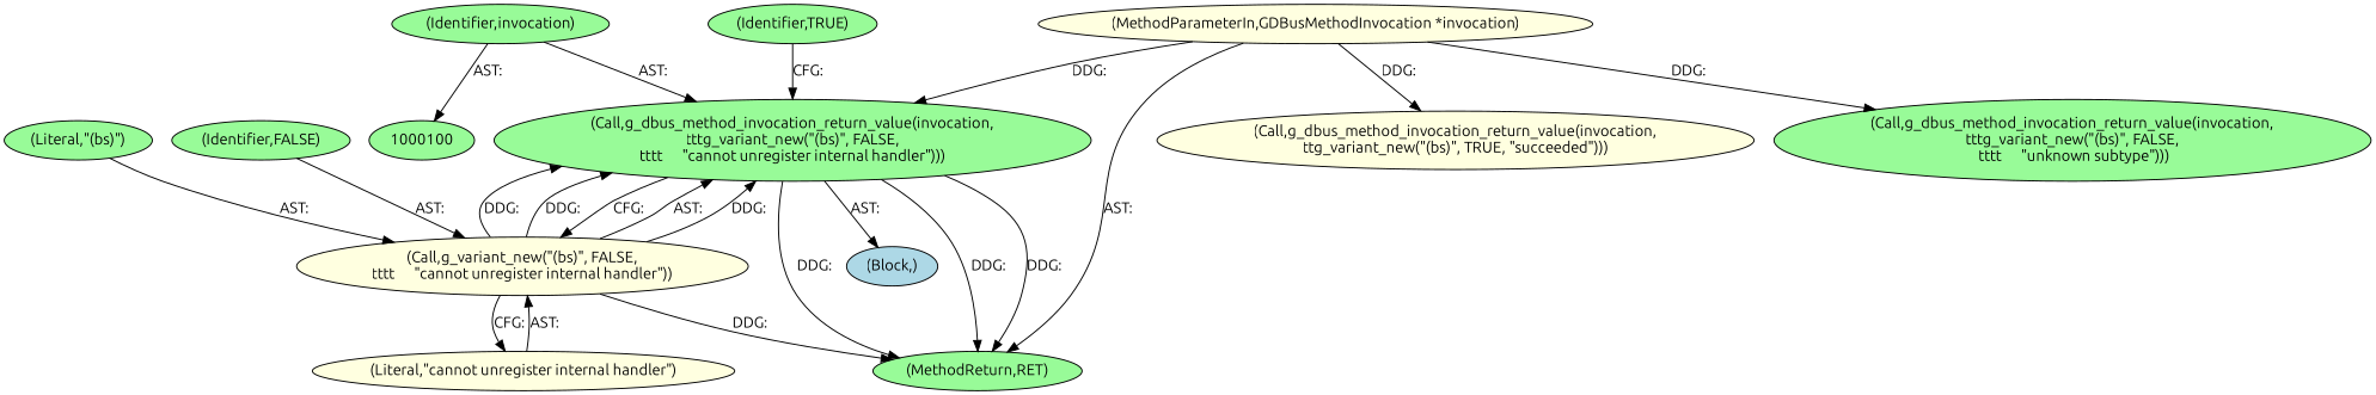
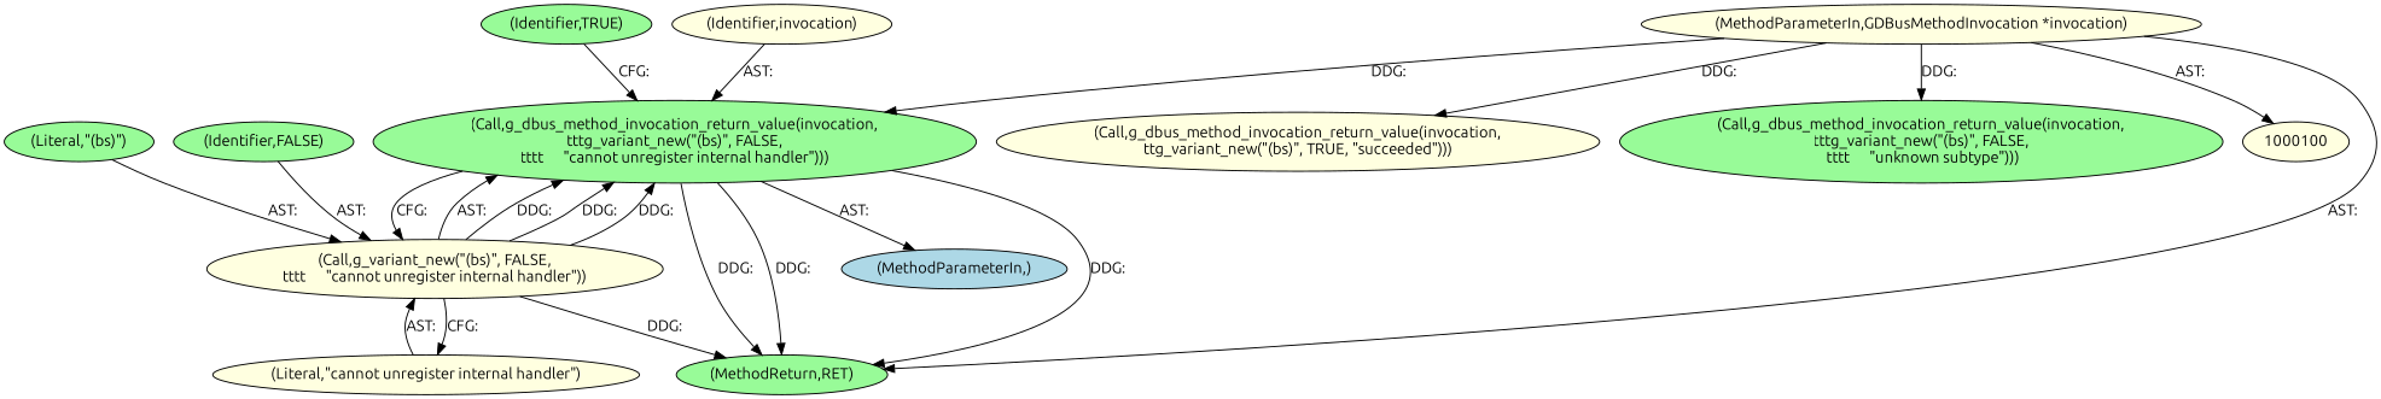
  digraph {
    fontname=Ubuntu
    node [fillcolor=palegreen fontname=Ubuntu style=filled]
    edge [fontname=Ubuntu]
    n1 [label="(Call,g_dbus_method_invocation_return_value(invocation,\n\t\t\tg_variant_new(\"(bs)\", FALSE,\n\t\t\t\t      \"cannot unregister internal handler\")))"]
    n2 [fillcolor=lightyellow label="(Call,g_variant_new(\"(bs)\", FALSE,\n\t\t\t\t      \"cannot unregister internal handler\"))"]
-   n3 [fillcolor=lightblue label="(Block,)"]
+   n3 [fillcolor=lightblue label="(MethodParameterIn,)"]
    n4 [label="(MethodReturn,RET)"]
    n5 [fillcolor=lightyellow label="(Literal,\"cannot unregister internal handler\")"]
    n6 [fillcolor=lightyellow label="(MethodParameterIn,GDBusMethodInvocation *invocation)"]
    n7 [fillcolor=lightyellow label="(Call,g_dbus_method_invocation_return_value(invocation,\n\t\tg_variant_new(\"(bs)\", TRUE, \"succeeded\")))"]
    n8 [label="(Call,g_dbus_method_invocation_return_value(invocation,\n\t\t\tg_variant_new(\"(bs)\", FALSE,\n \t\t\t\t      \"unknown subtype\")))"]
-   1000100
+   1000100 [fillcolor=lightyellow]
    n10 [label="(Literal,\"(bs)\")"]
    n11 [label="(Identifier,FALSE)"]
-   n12 [label="(Identifier,invocation)"]
+   n12 [fillcolor=lightyellow label="(Identifier,invocation)"]
    n13 [label="(Identifier,TRUE)"]
    n1 -> n2 [label="CFG: "]
    n1 -> n3 [label="AST: "]
    n1 -> n4 [label="DDG: "]
    n1 -> n4 [label="DDG: "]
    n1 -> n4 [label="DDG: "]
    n2 -> n1 [label="AST: "]
    n2 -> n1 [label="DDG: "]
    n2 -> n1 [label="DDG: "]
    n2 -> n1 [label="DDG: "]
    n2 -> n4 [label="DDG: "]
    n2 -> n5 [label="CFG: "]
    n5 -> n2 [label="AST: "]
    n6 -> n1 [label="DDG: "]
    n6 -> n4 [label="AST: "]
    n6 -> n7 [label="DDG: "]
    n6 -> n8 [label="DDG: "]
-   n12 -> 1000100 [label="AST: "]
+   n6 -> 1000100 [label="AST: "]
    n10 -> n2 [label="AST: "]
    n11 -> n2 [label="AST: "]
    n12 -> n1 [label="AST: "]
    n13 -> n1 [label="CFG: "]
  }
